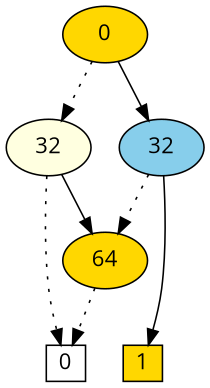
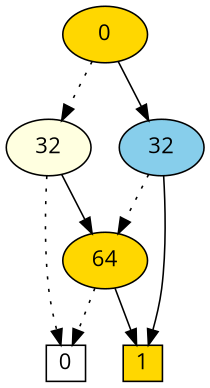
  digraph {
    fontname="Open Sans"
    node [style=filled fillcolor=gold fontname="Open Sans"]
    edge [style=dotted fontname="Open Sans"]
    n1 [height=0.3 label=0 shape=box width=0.3 fillcolor=white]
    n2 [height=0.3 label=1 shape=box width=0.3]
    n3 [label=0]
    n4 [label=32 fillcolor=lightyellow]
    n5 [label=32 fillcolor=skyblue]
    n6 [label=64]
    n3 -> n4
    n3 -> n5 [style=filled]
    n4 -> n1
    n4 -> n6 [style=filled]
    n5 -> n2 [style=filled]
    n5 -> n6
    n6 -> n1
+   n6 -> n2 [style=filled]
  }
